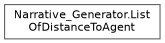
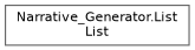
  digraph {
    rankdir=LR
-   n1 [color=gray40 fillcolor=white fontname=Helvetica fontsize=10 height=0.2 label="Narrative_Generator.List\lOfDistanceToAgent" shape=box style=filled width=0.4]
+   n1 [color=gray40 fillcolor=white fontname=Helvetica fontsize=10 height=0.2 label="Narrative_Generator.List\lList" shape=box style=filled width=0.4]
  }
